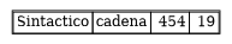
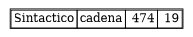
  digraph {
    rankdir=LR
-   n1 [label=<<table border="1" cellborder="1" cellspacing="0"> <tr> <td>Sintactico</td> <td>cadena</td> <td> 454</td> <td> 19</td> </tr> </table>> shape=none]
+   n1 [label=<<table border="1" cellborder="1" cellspacing="0"> <tr> <td>Sintactico</td> <td>cadena</td> <td> 474</td> <td> 19</td> </tr> </table>> shape=none]
  }
